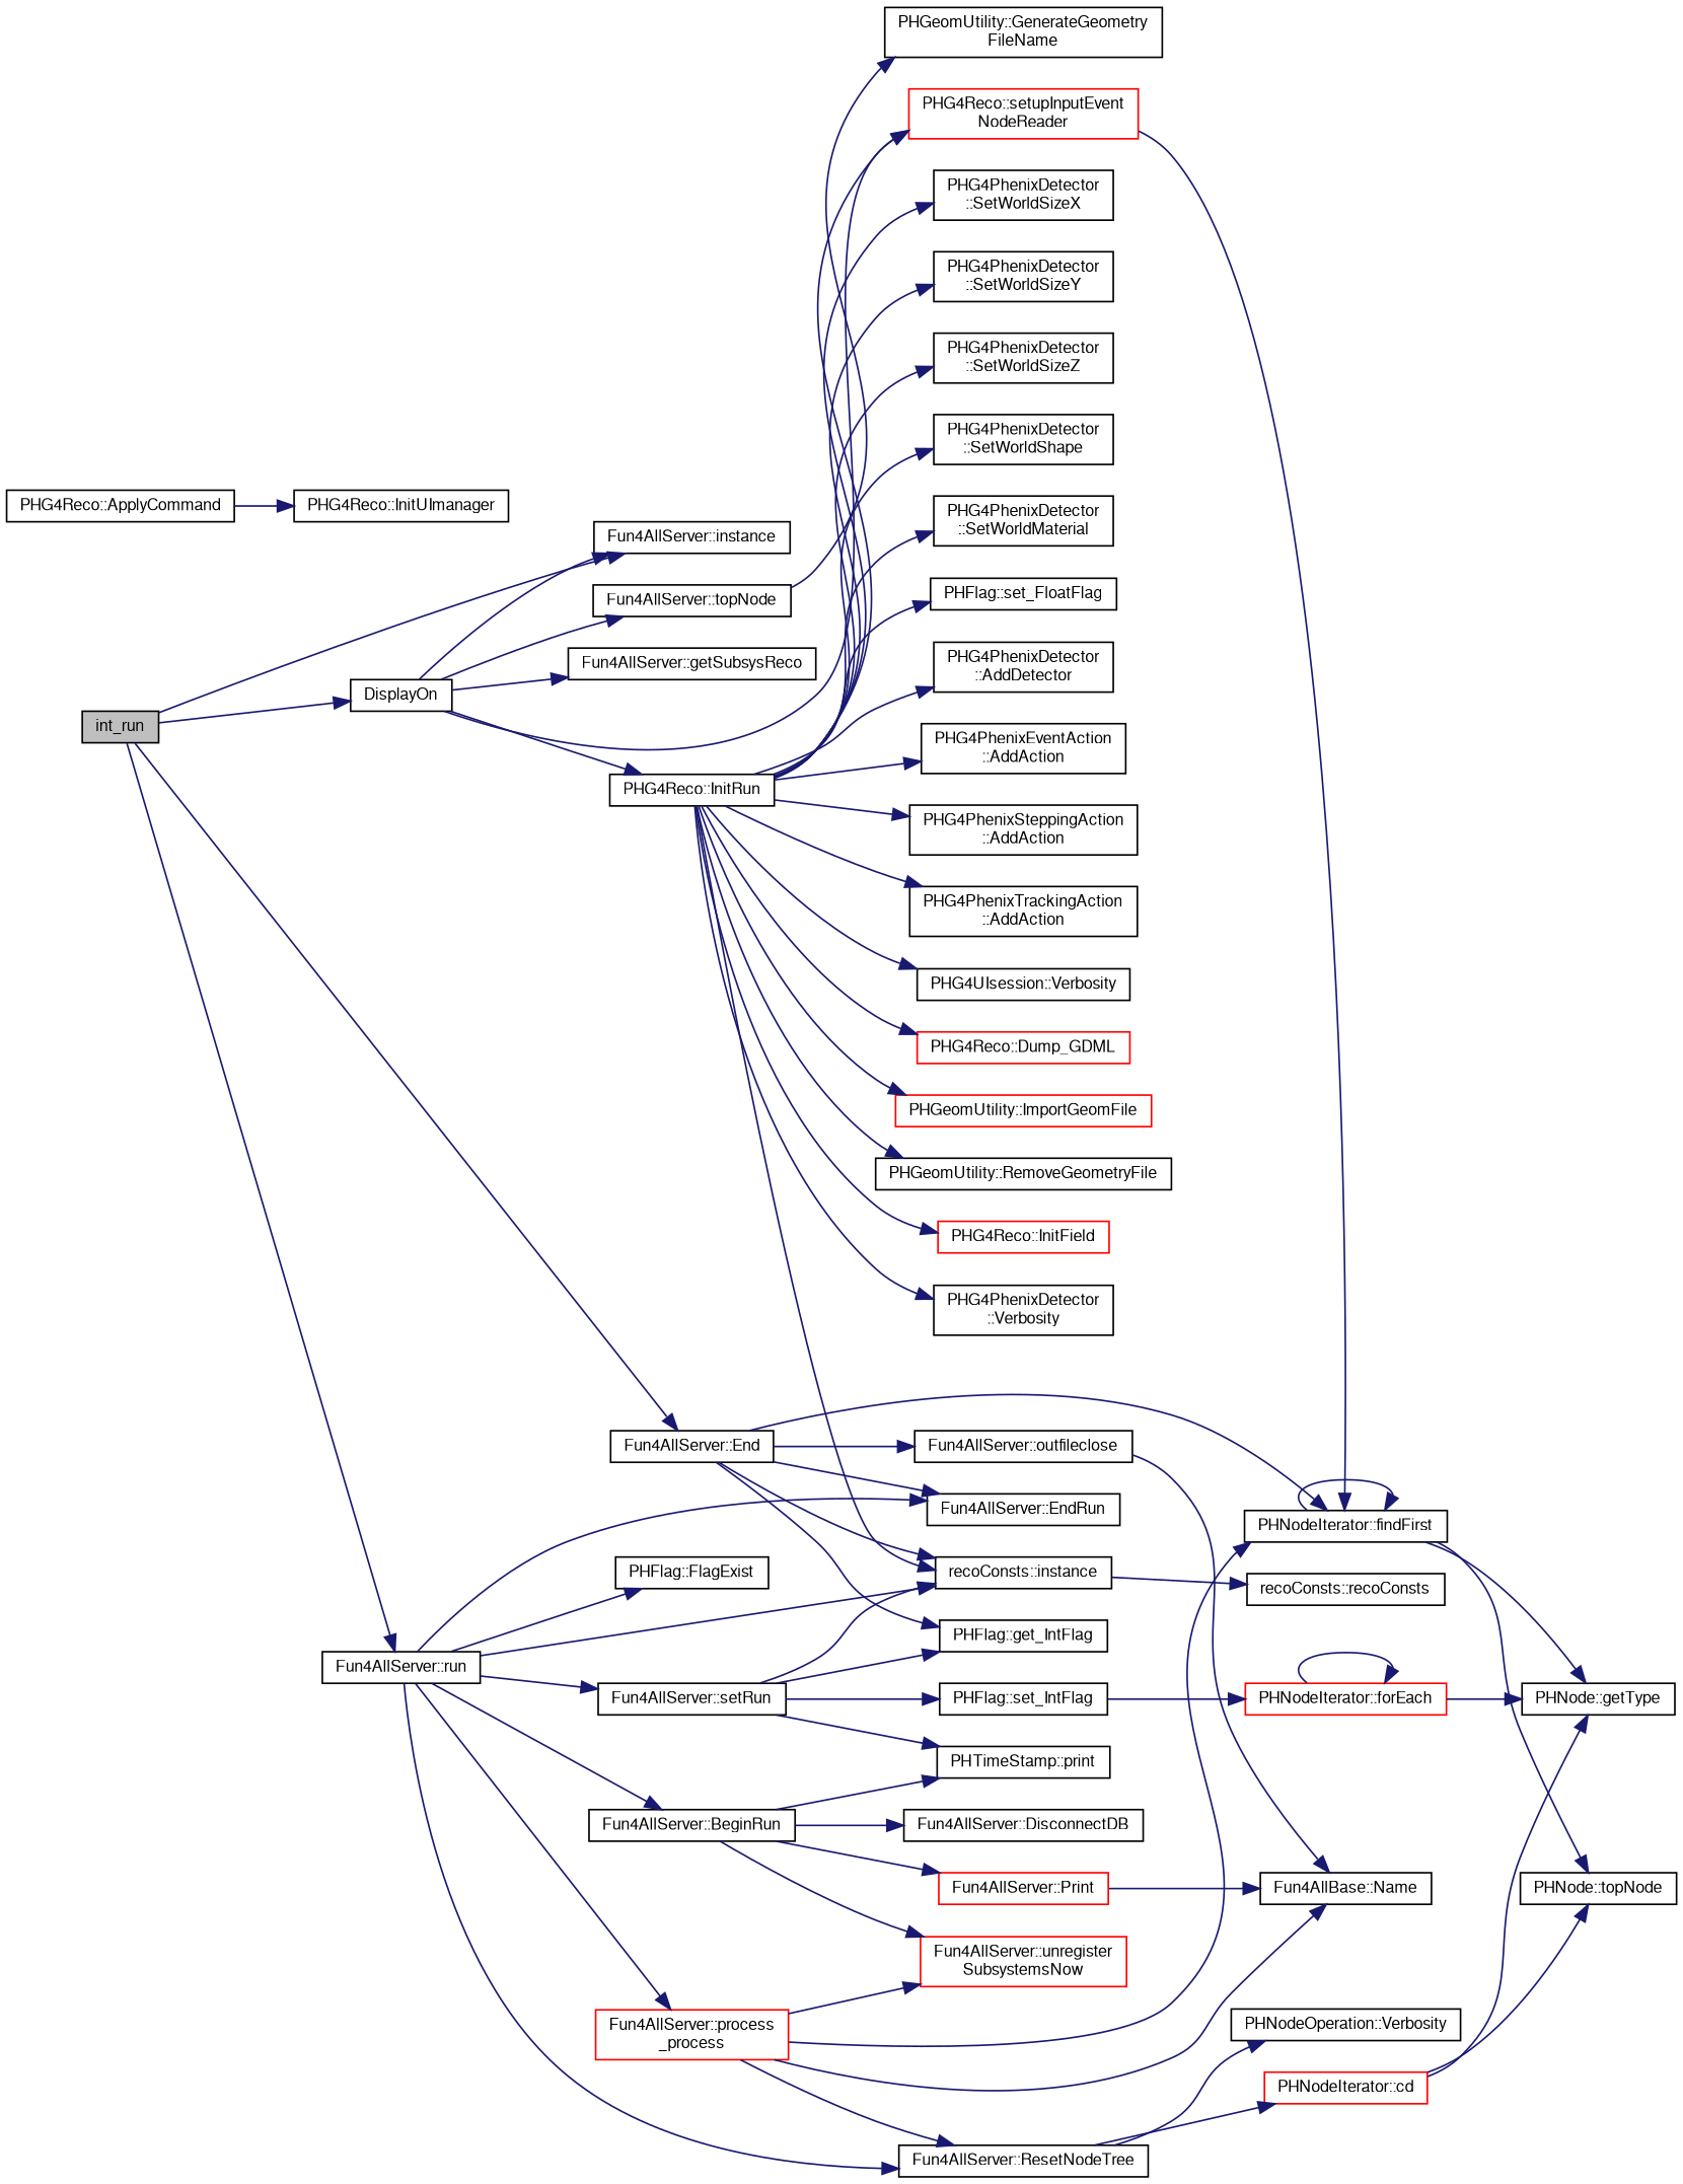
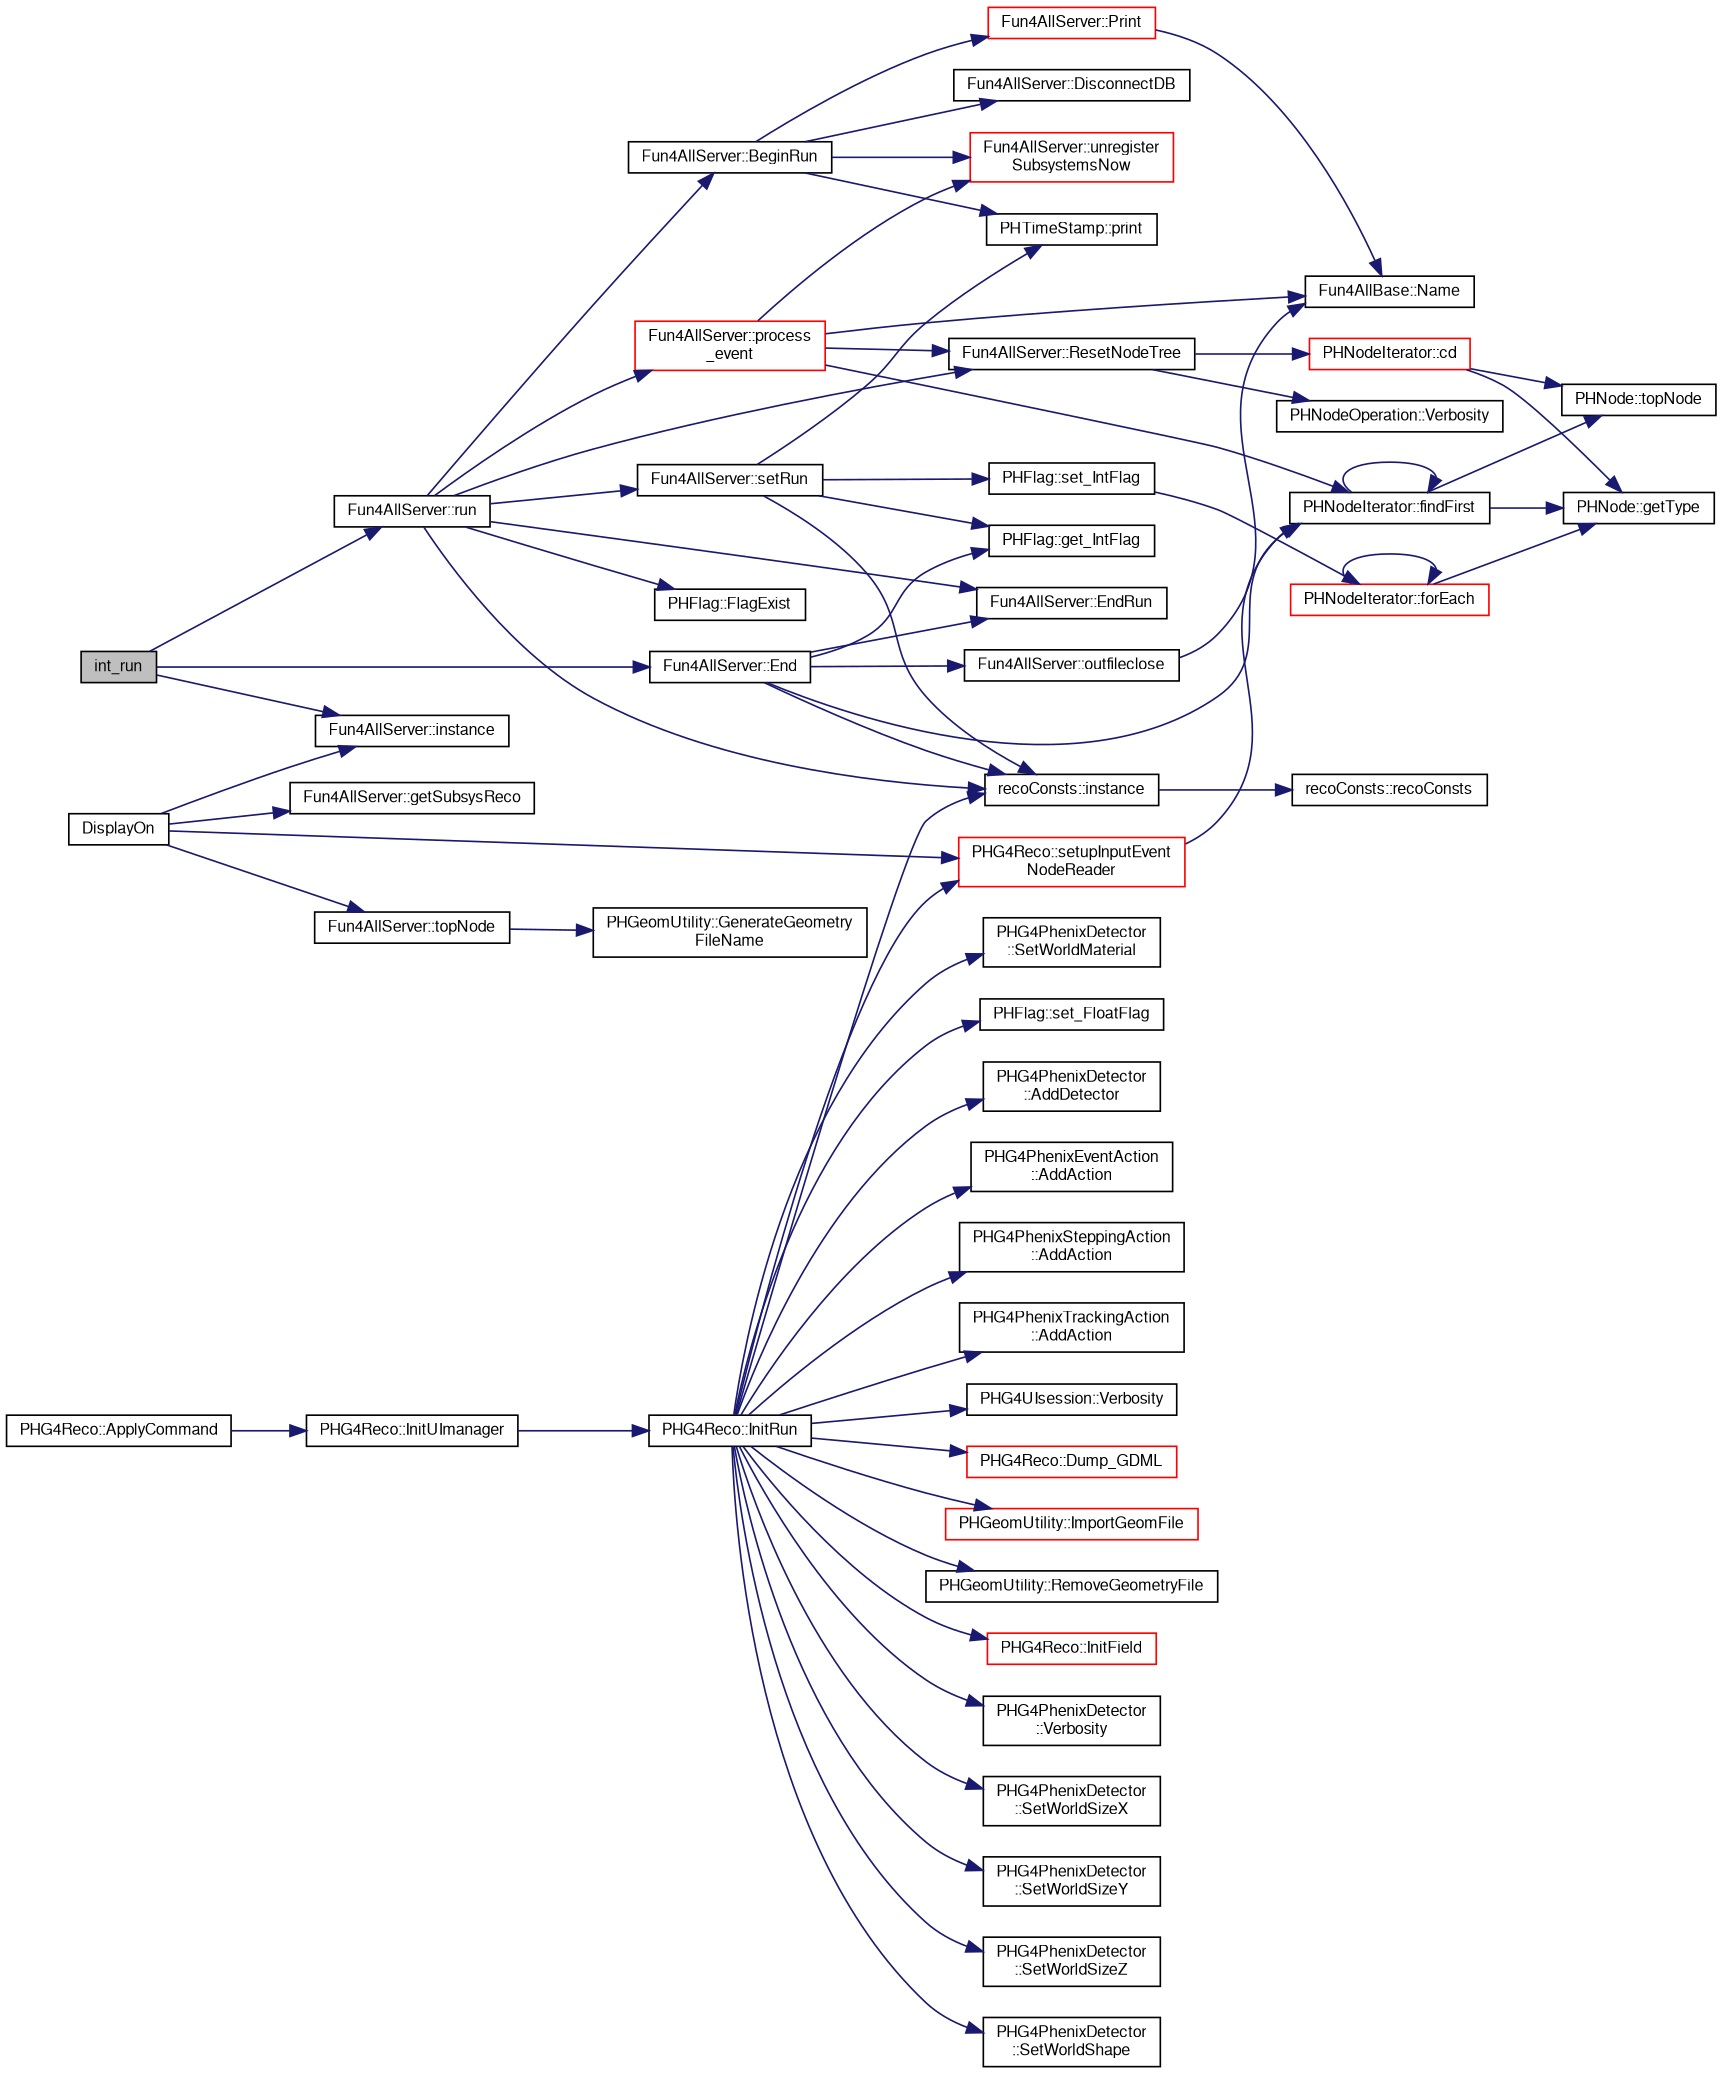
  digraph {
    rankdir=LR
    node [color=black fontname=FreeSans fontsize=10 shape=record]
    edge [color=midnightblue fontname=FreeSans fontsize=10 labelfontname=FreeSans labelfontsize=10 style=solid]
    n1 [fillcolor=grey75 fontcolor=black height=0.2 label=int_run style=filled width=0.4]
    n2 [height=0.2 label=DisplayOn width=0.4]
    n3 [height=0.2 label="Fun4AllServer::instance" width=0.4]
    n4 [height=0.2 label="Fun4AllServer::End" width=0.4]
    n5 [height=0.2 label="Fun4AllServer::run" width=0.4]
    n6 [height=0.2 label="Fun4AllServer::getSubsysReco" width=0.4]
    n7 [height=0.2 label="PHG4Reco::InitRun" width=0.4]
    n8 [height=0.2 label="Fun4AllServer::topNode" width=0.4]
    n9 [color=red height=0.2 label="PHG4Reco::setupInputEvent\lNodeReader" width=0.4]
    n10 [height=0.2 label="recoConsts::instance" width=0.4]
    n11 [height=0.2 label="PHNodeIterator::findFirst" width=0.4]
    n12 [height=0.2 label="Fun4AllServer::EndRun" width=0.4]
    n13 [height=0.2 label="PHFlag::get_IntFlag" width=0.4]
    n14 [height=0.2 label="Fun4AllServer::outfileclose" width=0.4]
    n15 [height=0.2 label="PHFlag::FlagExist" width=0.4]
    n16 [height=0.2 label="Fun4AllServer::ResetNodeTree" width=0.4]
    n17 [height=0.2 label="Fun4AllServer::setRun" width=0.4]
    n18 [height=0.2 label="Fun4AllServer::BeginRun" width=0.4]
-   n19 [color=red height=0.2 label="Fun4AllServer::process\l_process" width=0.4]
+   n19 [color=red height=0.2 label="Fun4AllServer::process\l_event" width=0.4]
    n20 [height=0.2 label="PHG4Reco::ApplyCommand" width=0.4]
    n21 [height=0.2 label="PHG4Reco::InitUImanager" width=0.4]
    n22 [color=red height=0.2 label="PHG4Reco::InitField" width=0.4]
    n23 [height=0.2 label="PHG4PhenixDetector\l::Verbosity" width=0.4]
    n24 [height=0.2 label="PHG4PhenixDetector\l::SetWorldSizeX" width=0.4]
    n25 [height=0.2 label="PHG4PhenixDetector\l::SetWorldSizeY" width=0.4]
    n26 [height=0.2 label="PHG4PhenixDetector\l::SetWorldSizeZ" width=0.4]
    n27 [height=0.2 label="PHG4PhenixDetector\l::SetWorldShape" width=0.4]
    n28 [height=0.2 label="PHG4PhenixDetector\l::SetWorldMaterial" width=0.4]
    n29 [height=0.2 label="PHFlag::set_FloatFlag" width=0.4]
    n30 [height=0.2 label="PHG4PhenixDetector\l::AddDetector" width=0.4]
    n31 [height=0.2 label="PHG4PhenixEventAction\l::AddAction" width=0.4]
    n32 [height=0.2 label="PHG4PhenixSteppingAction\l::AddAction" width=0.4]
    n33 [height=0.2 label="PHG4PhenixTrackingAction\l::AddAction" width=0.4]
    n34 [height=0.2 label="PHG4UIsession::Verbosity" width=0.4]
    n35 [color=red height=0.2 label="PHG4Reco::Dump_GDML" width=0.4]
    n36 [color=red height=0.2 label="PHGeomUtility::ImportGeomFile" width=0.4]
    n37 [height=0.2 label="PHGeomUtility::RemoveGeometryFile" width=0.4]
    n38 [height=0.2 label="PHGeomUtility::GenerateGeometry\lFileName" width=0.4]
    n39 [height=0.2 label="recoConsts::recoConsts" width=0.4]
    n40 [height=0.2 label="PHNode::getType" width=0.4]
    n41 [height=0.2 label="PHNode::topNode" width=0.4]
    n42 [height=0.2 label="Fun4AllBase::Name" width=0.4]
    n43 [height=0.2 label="PHNodeOperation::Verbosity" width=0.4]
    n44 [color=red height=0.2 label="PHNodeIterator::cd" width=0.4]
    n45 [height=0.2 label="PHFlag::set_IntFlag" width=0.4]
    n46 [height=0.2 label="PHTimeStamp::print" width=0.4]
    n47 [color=red height=0.2 label="Fun4AllServer::unregister\lSubsystemsNow" width=0.4]
    n48 [height=0.2 label="Fun4AllServer::DisconnectDB" width=0.4]
    n49 [color=red height=0.2 label="Fun4AllServer::Print" width=0.4]
    n50 [color=red height=0.2 label="PHNodeIterator::forEach" width=0.4]
-   n1 -> n2
    n1 -> n3
    n1 -> n4
    n1 -> n5
    n2 -> n3
    n2 -> n6
-   n2 -> n7
+   n21 -> n7
    n2 -> n8
    n2 -> n9
    n4 -> n10
    n4 -> n11
    n4 -> n12
    n4 -> n13
    n4 -> n14
    n5 -> n10
    n5 -> n12
    n5 -> n15
    n5 -> n16
    n5 -> n17
    n5 -> n18
    n5 -> n19
    n7 -> n9
    n7 -> n10
    n7 -> n22
    n7 -> n23
    n7 -> n24
    n7 -> n25
    n7 -> n26
    n7 -> n27
    n7 -> n28
    n7 -> n29
    n7 -> n30
    n7 -> n31
    n7 -> n32
    n7 -> n33
    n7 -> n34
    n7 -> n35
    n7 -> n36
    n7 -> n37
    n8 -> n38
    n9 -> n11
    n10 -> n39
    n11 -> n11
    n11 -> n40
    n11 -> n41
    n14 -> n42
    n16 -> n43
    n16 -> n44
    n17 -> n10
    n17 -> n13
    n17 -> n45
    n17 -> n46
    n18 -> n46
    n18 -> n47
    n18 -> n48
    n18 -> n49
    n19 -> n11
    n19 -> n16
    n19 -> n42
    n19 -> n47
    n20 -> n21
    n44 -> n40
    n44 -> n41
    n45 -> n50
    n49 -> n42
    n50 -> n40
    n50 -> n50
  }
